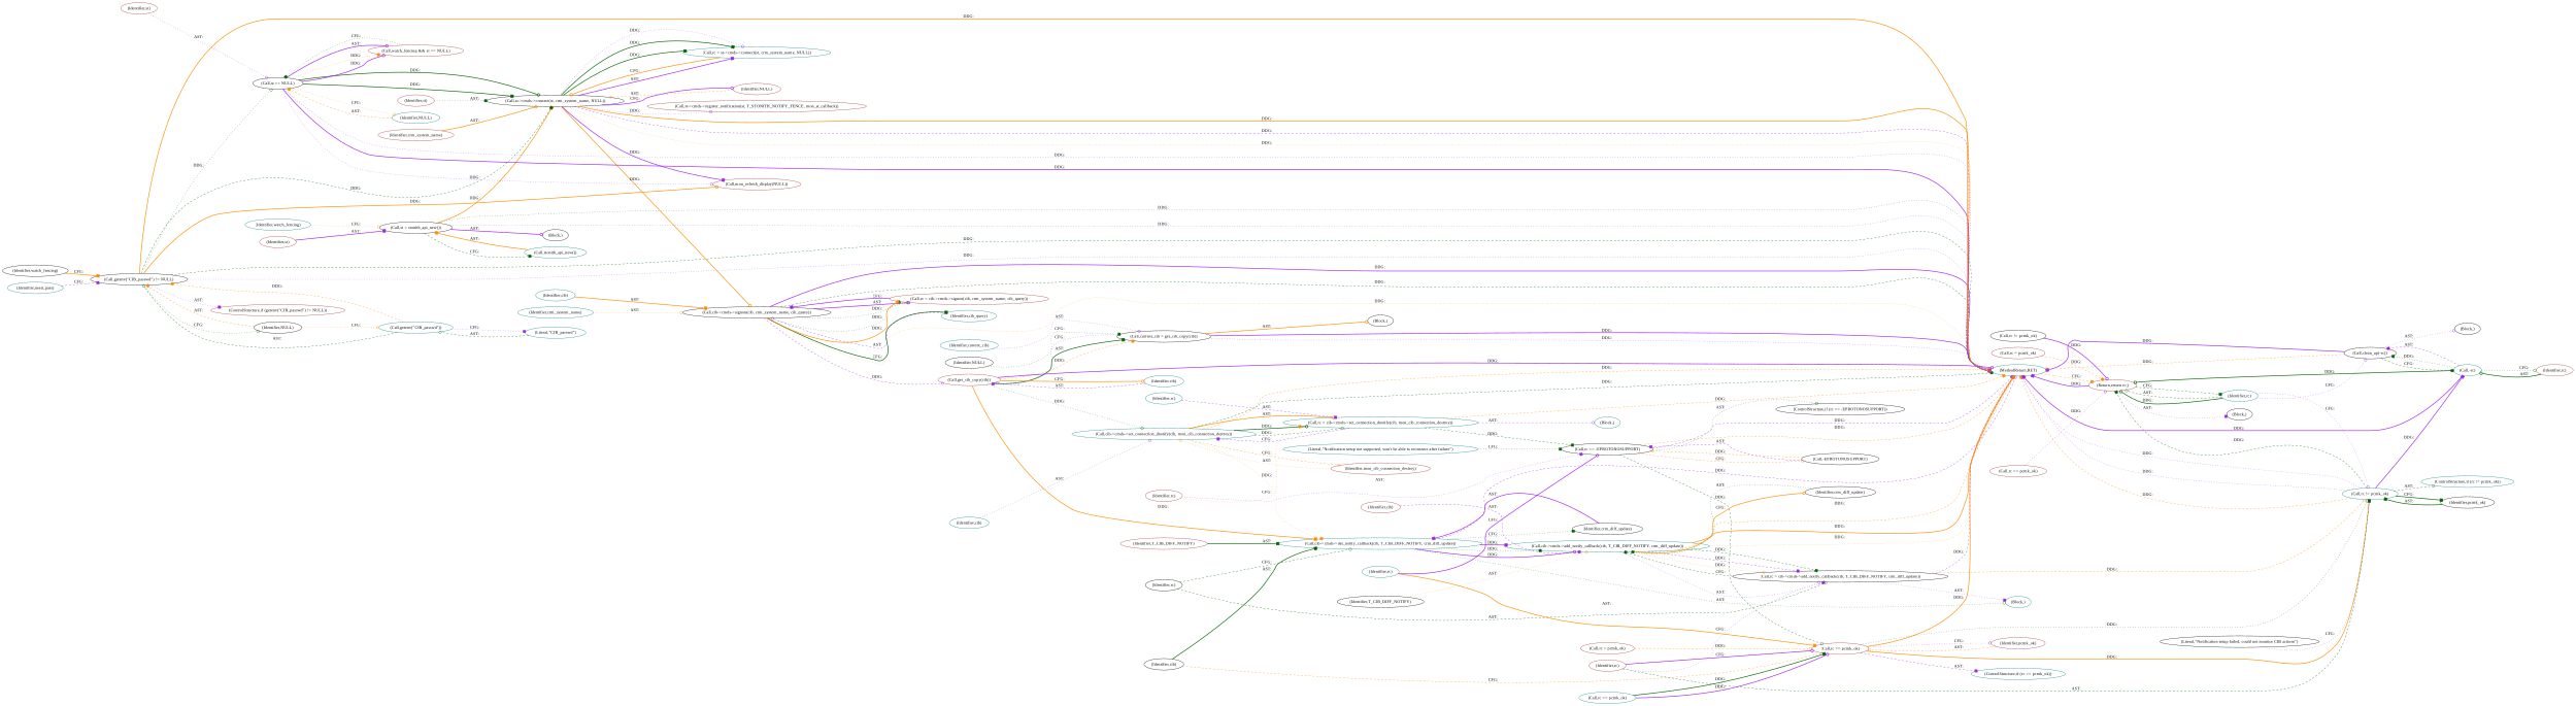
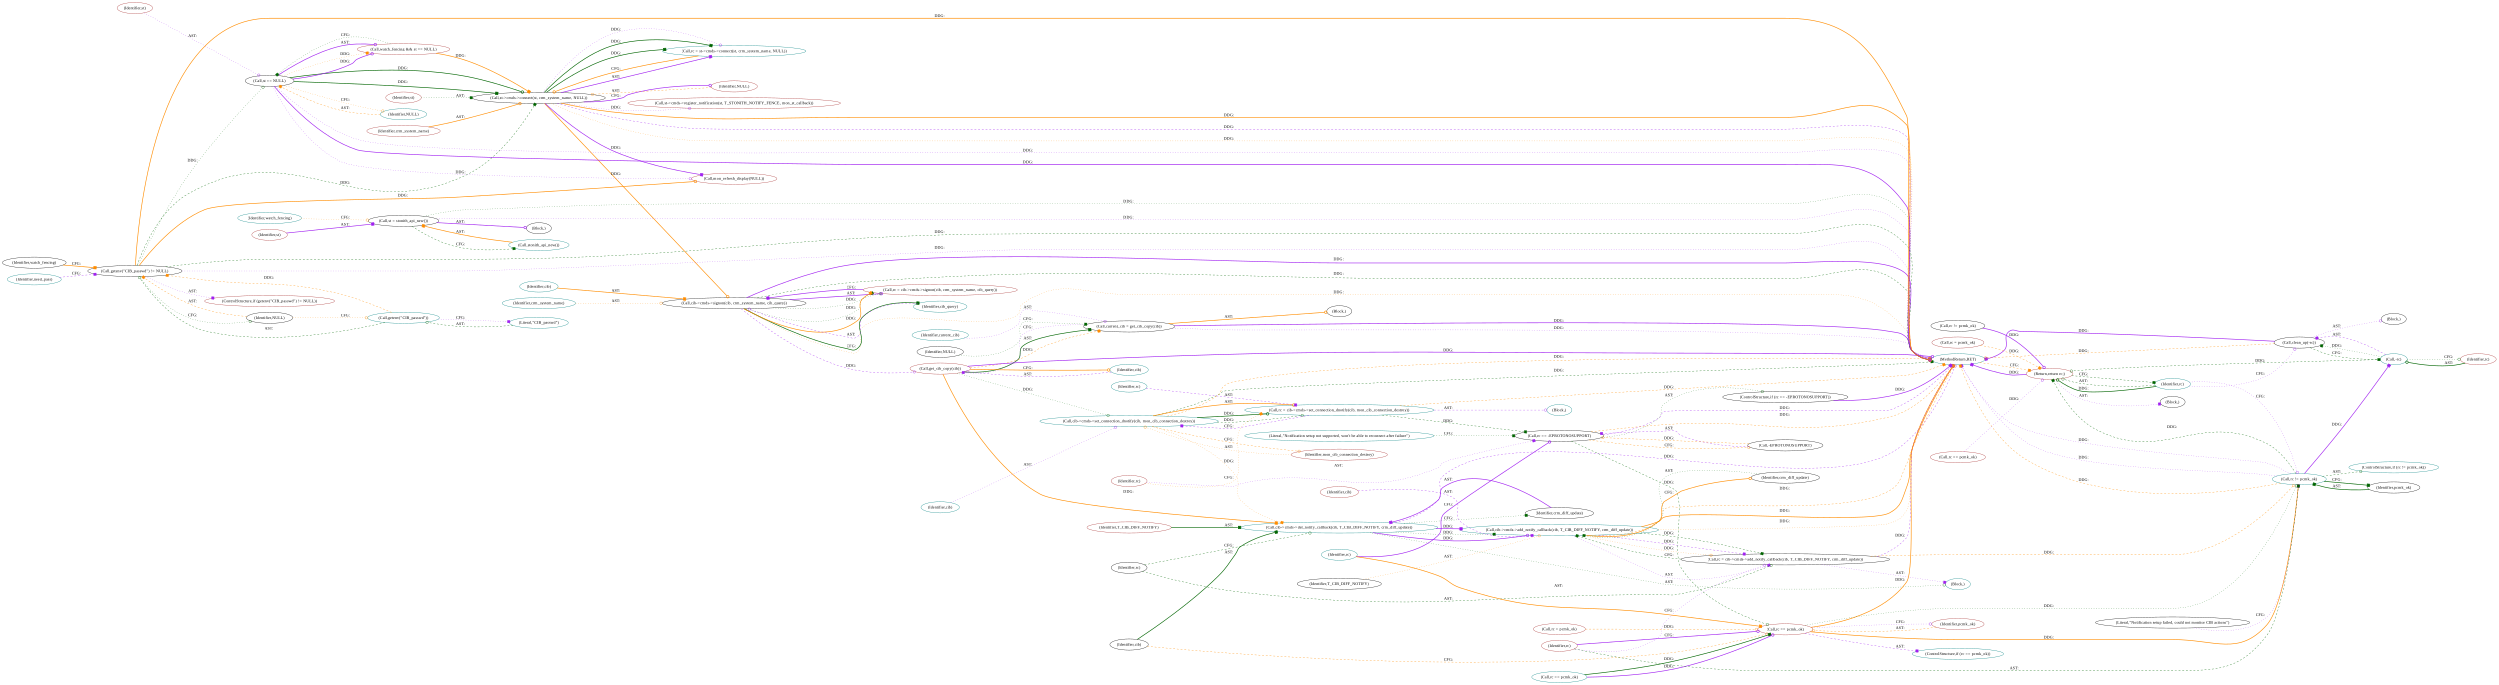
  digraph {
    fontname="Liberation Serif"
    rankdir=LR
    node [color=teal fontname="Liberation Serif"]
    edge [arrowhead=odot color=purple fontname="Liberation Serif" style=bold]
    n1 [color=brown label="(Call,get_cib_copy(cib))"]
    n2 [color=black label="(Call,current_cib = get_cib_copy(cib))"]
    n3 [label="(Call,cib->cmds->set_connection_dnotify(cib, mon_cib_connection_destroy))"]
    n4 [label="(Call,cib->cmds->del_notify_callback(cib, T_CIB_DIFF_NOTIFY, crm_diff_update))"]
    n5 [label="(Identifier,cib)"]
    n6 [label="(MethodReturn,RET)"]
    n7 [color=black label="(Block,)"]
    n8 [label="(Call,rc = cib->cmds->set_connection_dnotify(cib, mon_cib_connection_destroy))"]
    n9 [color=brown label="(Identifier,mon_cib_connection_destroy)"]
    n10 [label="(Call,cib->cmds->add_notify_callback(cib, T_CIB_DIFF_NOTIFY, crm_diff_update))"]
    n11 [color=black label="(Identifier,crm_diff_update)"]
    n12 [label="(Block,)"]
    n13 [color=brown label="(Return,return rc;)"]
    n14 [color=black label="(Call,cib->cmds->signon(cib, crm_system_name, cib_query))"]
    n15 [label="(Identifier,cib_query)"]
    n16 [color=brown label="(Call,rc = cib->cmds->signon(cib, crm_system_name, cib_query))"]
    n17 [color=black label="(Call,st->cmds->connect(st, crm_system_name, NULL))"]
    n18 [color=brown label="(Call,mon_refresh_display(NULL))"]
    n19 [label="(Call,rc = st->cmds->connect(st, crm_system_name, NULL))"]
    n20 [color=brown label="(Identifier,NULL)"]
    n21 [color=brown label="(Call,st->cmds->register_notification(st, T_STONITH_NOTIFY_FENCE, mon_st_callback))"]
    n22 [color=black label="(Call,st = stonith_api_new())"]
    n23 [color=black label="(Block,)"]
    n24 [label="(Call,stonith_api_new())"]
    n25 [color=black label="(Call,st == NULL)"]
    n26 [color=brown label="(Call,watch_fencing && st == NULL)"]
    n27 [label="(Identifier,NULL)"]
    n28 [color=black label="(Call,getenv(\"CIB_passwd\") != NULL)"]
    n29 [color=brown label="(ControlStructure,if (getenv(\"CIB_passwd\") != NULL))"]
    n30 [color=black label="(Identifier,NULL)"]
    n31 [label="(Call,getenv(\"CIB_passwd\"))"]
    n32 [label="(Literal,\"CIB_passwd\")"]
    n33 [color=black label="(Call,rc == -EPROTONOSUPPORT)"]
    n34 [label="(Block,)"]
    n35 [color=brown label="(Call,rc == pcmk_ok)"]
    n36 [color=black label="(Call,-EPROTONOSUPPORT)"]
    n37 [color=black label="(ControlStructure,if (rc == -EPROTONOSUPPORT))"]
    n38 [label="(Call,rc != pcmk_ok)"]
    n39 [label="(ControlStructure,if (rc == pcmk_ok))"]
    n40 [color=brown label="(Identifier,pcmk_ok)"]
    n41 [label="(Call,-rc)"]
    n42 [label="(ControlStructure,if (rc != pcmk_ok))"]
    n43 [color=black label="(Identifier,pcmk_ok)"]
    n44 [color=black label="(Call,clean_up(-rc))"]
    n45 [color=brown label="(Identifier,rc)"]
    n46 [color=black label="(Block,)"]
    n47 [label="(Identifier,rc)"]
    n48 [color=black label="(Block,)"]
    n49 [color=black label="(Call,rc = cib->cmds->add_notify_callback(cib, T_CIB_DIFF_NOTIFY, crm_diff_update))"]
    n50 [color=black label="(Identifier,crm_diff_update)"]
    n51 [color=black label="(Identifier,T_CIB_DIFF_NOTIFY)"]
    n52 [color=black label="(Call,rc != pcmk_ok)"]
    n53 [color=black label="(Identifier,cib)"]
    n54 [color=brown label="(Identifier,st)"]
    n55 [color=black label="(Identifier,rc)"]
    n56 [color=black label="(Identifier,watch_fencing)"]
    n57 [color=black label="(Literal,\"Notification setup failed, could not monitor CIB actions\")"]
    n58 [color=brown label="(Identifier,rc)"]
    n59 [label="(Call,rc == pcmk_ok)"]
    n60 [color=brown label="(Call,rc = pcmk_ok)"]
    n61 [label="(Identifier,cib)"]
    n62 [label="(Identifier,need_pass)"]
    n63 [color=brown label="(Call,rc == pcmk_ok)"]
    n64 [label="(Identifier,current_cib)"]
    n65 [color=brown label="(Identifier,st)"]
    n66 [label="(Identifier,rc)"]
    n67 [color=black label="(Identifier,NULL)"]
    n68 [color=brown label="(Identifier,cib)"]
    n69 [label="(Literal,\"Notification setup not supported, won't be able to reconnect after failure\")"]
    n70 [color=brown label="(Identifier,T_CIB_DIFF_NOTIFY)"]
    n71 [label="(Identifier,cib)"]
    n72 [label="(Identifier,watch_fencing)"]
    n73 [color=brown label="(Identifier,crm_system_name)"]
    n74 [color=brown label="(Call,rc = pcmk_ok)"]
    n75 [label="(Identifier,crm_system_name)"]
    n76 [label="(Identifier,rc)"]
    n77 [color=brown label="(Identifier,st)"]
    n78 [color=brown label="(Identifier,rc)"]
    n1 -> n2 [arrowhead=box color=darkgreen label="AST: "]
    n1 -> n2 [arrowhead=box color=darkorange label="DDG: " style=dashed]
    n1 -> n3 [color=darkgreen label="DDG: " style=dotted]
    n1 -> n4 [arrowhead=box color=darkorange label="DDG: "]
    n1 -> n5 [color=darkorange label="CFG: "]
    n1 -> n6 [label="DDG: "]
    n2 -> n1 [arrowhead=box label="CFG: " style=dotted]
    n2 -> n6 [label="DDG: " style=dotted]
    n2 -> n6 [label="DDG: "]
    n2 -> n7 [color=darkorange label="AST: "]
    n3 -> n4 [arrowhead=box color=darkorange label="DDG: " style=dotted]
    n3 -> n6 [arrowhead=box color=darkgreen label="DDG: " style=dashed]
    n3 -> n6 [arrowhead=box color=darkorange label="DDG: " style=dashed]
    n3 -> n8 [color=darkorange label="AST: "]
    n3 -> n8 [color=darkgreen label="DDG: "]
    n3 -> n8 [color=darkgreen label="DDG: " style=dashed]
    n3 -> n9 [color=darkorange label="CFG: " style=dashed]
    n4 -> n6 [label="DDG: " style=dashed]
    n4 -> n10 [arrowhead=box label="DDG: "]
    n4 -> n10 [arrowhead=box color=darkgreen label="DDG: " style=dotted]
    n4 -> n10 [label="DDG: "]
    n4 -> n11 [arrowhead=box color=darkgreen label="CFG: " style=dotted]
    n4 -> n12 [color=darkgreen label="AST: " style=dotted]
    n5 -> n1 [label="AST: " style=dashed]
    n6 -> n13 [arrowhead=box color=darkorange label="CFG: " style=dashed]
    n8 -> n3 [arrowhead=box label="CFG: " style=dashed]
    n8 -> n6 [arrowhead=box color=darkorange label="DDG: " style=dashed]
    n8 -> n33 [arrowhead=box color=darkgreen label="DDG: " style=dashed]
    n8 -> n34 [label="AST: " style=dashed]
    n9 -> n3 [color=darkorange label="AST: " style=dotted]
    n10 -> n6 [color=darkorange label="DDG: " style=dashed]
    n10 -> n6 [arrowhead=box color=darkorange label="DDG: "]
    n10 -> n6 [color=darkorange label="DDG: " style=dotted]
    n10 -> n49 [arrowhead=box label="AST: " style=dotted]
    n10 -> n49 [arrowhead=box color=darkgreen label="DDG: " style=dashed]
    n10 -> n49 [arrowhead=box label="DDG: " style=dashed]
    n10 -> n49 [color=darkorange label="DDG: " style=dotted]
    n10 -> n50 [color=darkorange label="CFG: "]
    n11 -> n4 [arrowhead=box label="AST: "]
    n13 -> n6 [arrowhead=box label="DDG: "]
    n13 -> n46 [arrowhead=box label="AST: " style=dotted]
    n13 -> n47 [arrowhead=box color=darkgreen label="CFG: " style=dashed]
    n14 -> n1 [label="DDG: " style=dashed]
    n14 -> n6 [label="DDG: "]
    n14 -> n6 [arrowhead=box color=darkgreen label="DDG: " style=dashed]
    n14 -> n6 [arrowhead=box color=darkorange label="DDG: " style=dotted]
    n14 -> n15 [arrowhead=box color=darkgreen label="CFG: "]
    n14 -> n16 [label="AST: "]
    n14 -> n16 [color=darkgreen label="DDG: " style=dotted]
    n14 -> n16 [arrowhead=box color=darkgreen label="DDG: " style=dotted]
    n14 -> n16 [arrowhead=box color=darkorange label="DDG: "]
    n15 -> n14 [label="AST: " style=dashed]
    n16 -> n14 [arrowhead=box label="CFG: "]
    n17 -> n6 [color=darkorange label="DDG: "]
    n17 -> n6 [label="DDG: " style=dashed]
    n17 -> n6 [arrowhead=box color=darkorange label="DDG: " style=dotted]
    n17 -> n14 [color=darkorange label="DDG: "]
    n17 -> n18 [arrowhead=box label="DDG: "]
    n17 -> n19 [arrowhead=box label="AST: "]
    n17 -> n19 [label="DDG: " style=dotted]
    n17 -> n19 [arrowhead=box color=darkgreen label="DDG: "]
    n17 -> n19 [arrowhead=box color=darkgreen label="DDG: "]
    n17 -> n20 [label="CFG: "]
    n17 -> n21 [label="DDG: " style=dotted]
    n19 -> n17 [color=darkorange label="CFG: "]
    n20 -> n17 [color=darkorange label="AST: " style=dashed]
    n22 -> n6 [arrowhead=box color=darkgreen label="DDG: " style=dotted]
    n22 -> n6 [arrowhead=box label="DDG: " style=dotted]
-   n22 -> n17 [arrowhead=box color=darkorange label="DDG: "]
+   n26 -> n17 [arrowhead=box color=darkorange label="DDG: "]
    n22 -> n23 [label="AST: "]
    n22 -> n24 [arrowhead=box color=darkgreen label="CFG: " style=dashed]
    n24 -> n22 [arrowhead=box color=darkorange label="AST: "]
    n25 -> n6 [label="DDG: " style=dotted]
    n25 -> n6 [label="DDG: "]
    n25 -> n17 [color=darkgreen label="DDG: "]
    n25 -> n17 [arrowhead=box color=darkgreen label="DDG: "]
    n25 -> n18 [label="DDG: " style=dotted]
    n25 -> n26 [label="AST: "]
    n25 -> n26 [arrowhead=box color=darkorange label="DDG: " style=dotted]
    n25 -> n26 [label="DDG: "]
    n25 -> n27 [color=darkorange label="CFG: " style=dotted]
    n26 -> n25 [arrowhead=box color=darkgreen label="CFG: " style=dotted]
    n27 -> n25 [arrowhead=box color=darkorange label="AST: " style=dashed]
    n28 -> n6 [color=darkgreen label="DDG: " style=dashed]
    n28 -> n6 [arrowhead=box label="DDG: " style=dotted]
    n28 -> n6 [color=darkorange label="DDG: "]
    n28 -> n17 [arrowhead=box color=darkgreen label="DDG: " style=dashed]
    n28 -> n18 [color=darkorange label="DDG: "]
    n28 -> n25 [color=darkgreen label="DDG: " style=dotted]
    n28 -> n29 [arrowhead=box label="AST: " style=dotted]
    n28 -> n30 [color=darkgreen label="CFG: " style=dotted]
    n30 -> n28 [arrowhead=box color=darkorange label="AST: " style=dashed]
    n30 -> n31 [color=darkorange label="CFG: " style=dotted]
    n31 -> n28 [color=darkgreen label="AST: " style=dashed]
    n31 -> n28 [arrowhead=box color=darkorange label="DDG: " style=dashed]
    n31 -> n32 [arrowhead=box label="CFG: " style=dotted]
    n32 -> n31 [color=darkgreen label="AST: " style=dashed]
    n33 -> n6 [arrowhead=box label="DDG: " style=dashed]
    n33 -> n6 [arrowhead=box color=darkorange label="DDG: " style=dashed]
    n33 -> n35 [color=darkgreen label="DDG: " style=dashed]
    n33 -> n36 [color=darkorange label="CFG: " style=dashed]
    n33 -> n37 [color=darkgreen label="AST: " style=dotted]
    n35 -> n6 [color=darkorange label="DDG: "]
    n35 -> n38 [color=darkorange label="DDG: "]
    n35 -> n38 [color=darkgreen label="DDG: " style=dotted]
    n35 -> n39 [arrowhead=box label="AST: " style=dashed]
    n35 -> n40 [label="CFG: " style=dotted]
    n36 -> n33 [arrowhead=box label="AST: " style=dashed]
    n36 -> n33 [color=darkorange label="DDG: " style=dashed]
    n38 -> n6 [arrowhead=box label="DDG: " style=dotted]
    n38 -> n6 [label="DDG: " style=dotted]
    n38 -> n6 [arrowhead=box color=darkorange label="DDG: " style=dashed]
    n38 -> n13 [arrowhead=box color=darkgreen label="DDG: " style=dashed]
    n38 -> n41 [arrowhead=box label="DDG: "]
    n38 -> n42 [color=darkgreen label="AST: " style=dashed]
    n38 -> n43 [arrowhead=box color=darkgreen label="CFG: "]
    n40 -> n35 [color=darkorange label="AST: " style=dashed]
-   n41 -> n6 [arrowhead=box label="DDG: "]
-   n41 -> n13 [color=darkgreen label="DDG: "]
+   n37 -> n6 [arrowhead=box label="DDG: "]
+   n41 -> n13 [color=darkgreen label="DDG: " style=dashed]
    n41 -> n44 [arrowhead=box label="AST: " style=dashed]
    n41 -> n44 [arrowhead=box color=darkgreen label="DDG: " style=dotted]
    n41 -> n45 [color=darkgreen label="CFG: " style=dotted]
    n43 -> n38 [arrowhead=box color=darkgreen label="AST: "]
    n44 -> n6 [arrowhead=box label="DDG: "]
    n44 -> n6 [color=darkorange label="DDG: " style=dashed]
    n44 -> n41 [arrowhead=box color=darkgreen label="CFG: " style=dashed]
    n44 -> n48 [label="AST: " style=dotted]
    n45 -> n41 [color=darkgreen label="AST: "]
    n47 -> n13 [color=darkgreen label="AST: " style=dashed]
    n47 -> n13 [color=darkgreen label="DDG: "]
    n47 -> n38 [label="CFG: " style=dotted]
    n47 -> n44 [label="CFG: " style=dotted]
    n49 -> n6 [label="DDG: " style=dashed]
    n49 -> n10 [arrowhead=box color=darkgreen label="CFG: " style=dashed]
    n49 -> n12 [arrowhead=box label="AST: " style=dotted]
    n49 -> n38 [color=darkorange label="DDG: " style=dashed]
    n50 -> n10 [arrowhead=box color=darkgreen label="AST: " style=dotted]
    n51 -> n10 [color=darkorange label="AST: " style=dotted]
    n52 -> n13 [label="DDG: "]
    n53 -> n4 [arrowhead=box color=darkgreen label="AST: "]
    n53 -> n35 [color=darkorange label="CFG: " style=dashed]
    n54 -> n22 [arrowhead=box label="AST: "]
    n55 -> n4 [color=darkgreen label="CFG: " style=dashed]
    n55 -> n49 [color=darkgreen label="AST: " style=dashed]
    n56 -> n28 [arrowhead=box color=darkorange label="CFG: "]
    n57 -> n38 [arrowhead=box label="CFG: " style=dotted]
    n58 -> n8 [arrowhead=box color=darkorange label="CFG: " style=dotted]
    n58 -> n33 [arrowhead=box label="AST: " style=dotted]
    n59 -> n35 [arrowhead=box color=darkgreen label="DDG: "]
    n59 -> n35 [label="DDG: "]
    n60 -> n13 [arrowhead=box color=darkorange label="DDG: " style=dashed]
    n61 -> n3 [label="AST: " style=dotted]
    n62 -> n28 [arrowhead=box label="CFG: " style=dashed]
    n63 -> n13 [label="DDG: " style=dotted]
    n64 -> n2 [label="AST: " style=dotted]
    n65 -> n25 [label="AST: " style=dotted]
    n66 -> n8 [arrowhead=box label="AST: " style=dashed]
    n67 -> n2 [arrowhead=box color=darkgreen label="CFG: " style=dotted]
    n68 -> n10 [arrowhead=box label="AST: " style=dashed]
    n69 -> n33 [arrowhead=box color=darkgreen label="CFG: " style=dotted]
    n70 -> n4 [arrowhead=box color=darkgreen label="AST: "]
    n71 -> n14 [arrowhead=box color=darkorange label="AST: "]
    n72 -> n22 [color=darkorange label="CFG: " style=dotted]
    n73 -> n17 [color=darkorange label="AST: "]
    n74 -> n35 [color=darkorange label="DDG: " style=dashed]
    n75 -> n14 [color=darkorange label="AST: " style=dotted]
    n76 -> n33 [label="CFG: "]
    n76 -> n35 [arrowhead=box color=darkorange label="AST: "]
    n77 -> n17 [arrowhead=box color=darkgreen label="AST: " style=dotted]
    n78 -> n35 [label="CFG: "]
    n78 -> n38 [arrowhead=box color=darkgreen label="AST: " style=dashed]
    n78 -> n49 [label="CFG: " style=dotted]
  }
